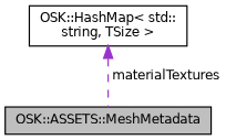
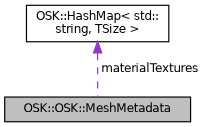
  digraph {
    fontname="DejaVu Sans"
    node [color=black fontname="DejaVu Sans" fontsize=10 shape=record style=filled]
-   n1 [fillcolor=grey75 fontcolor=black height=0.2 label="OSK::ASSETS::MeshMetadata" width=0.4]
+   n1 [fillcolor=grey75 fontcolor=black height=0.2 label="OSK::OSK::MeshMetadata" width=0.4]
    n2 [fillcolor=white height=0.2 label="OSK::HashMap\< std::\lstring, TSize \>" width=0.4]
    n2 -> n1 [color=darkorchid3 dir=back fontname="DejaVu Sans" fontsize=10 label=" materialTextures" labelfontname=Helvetica labelfontsize=10 style=dashed]
  }
